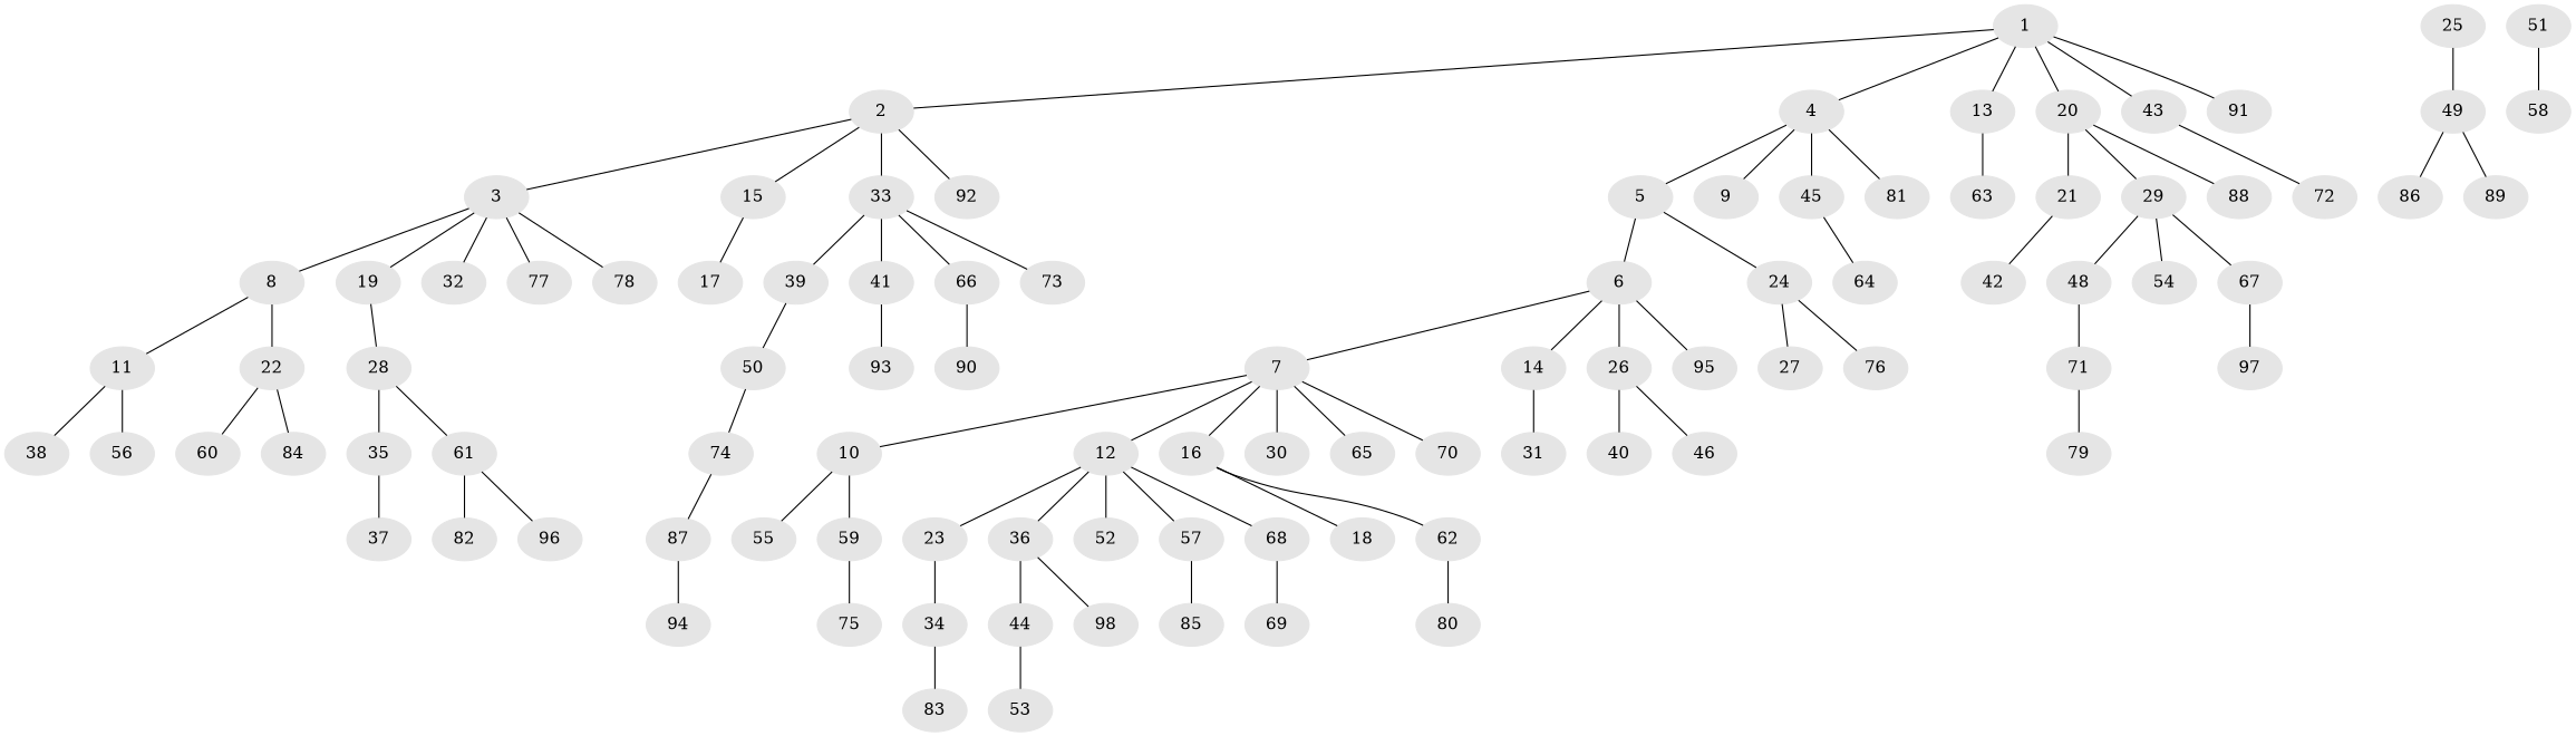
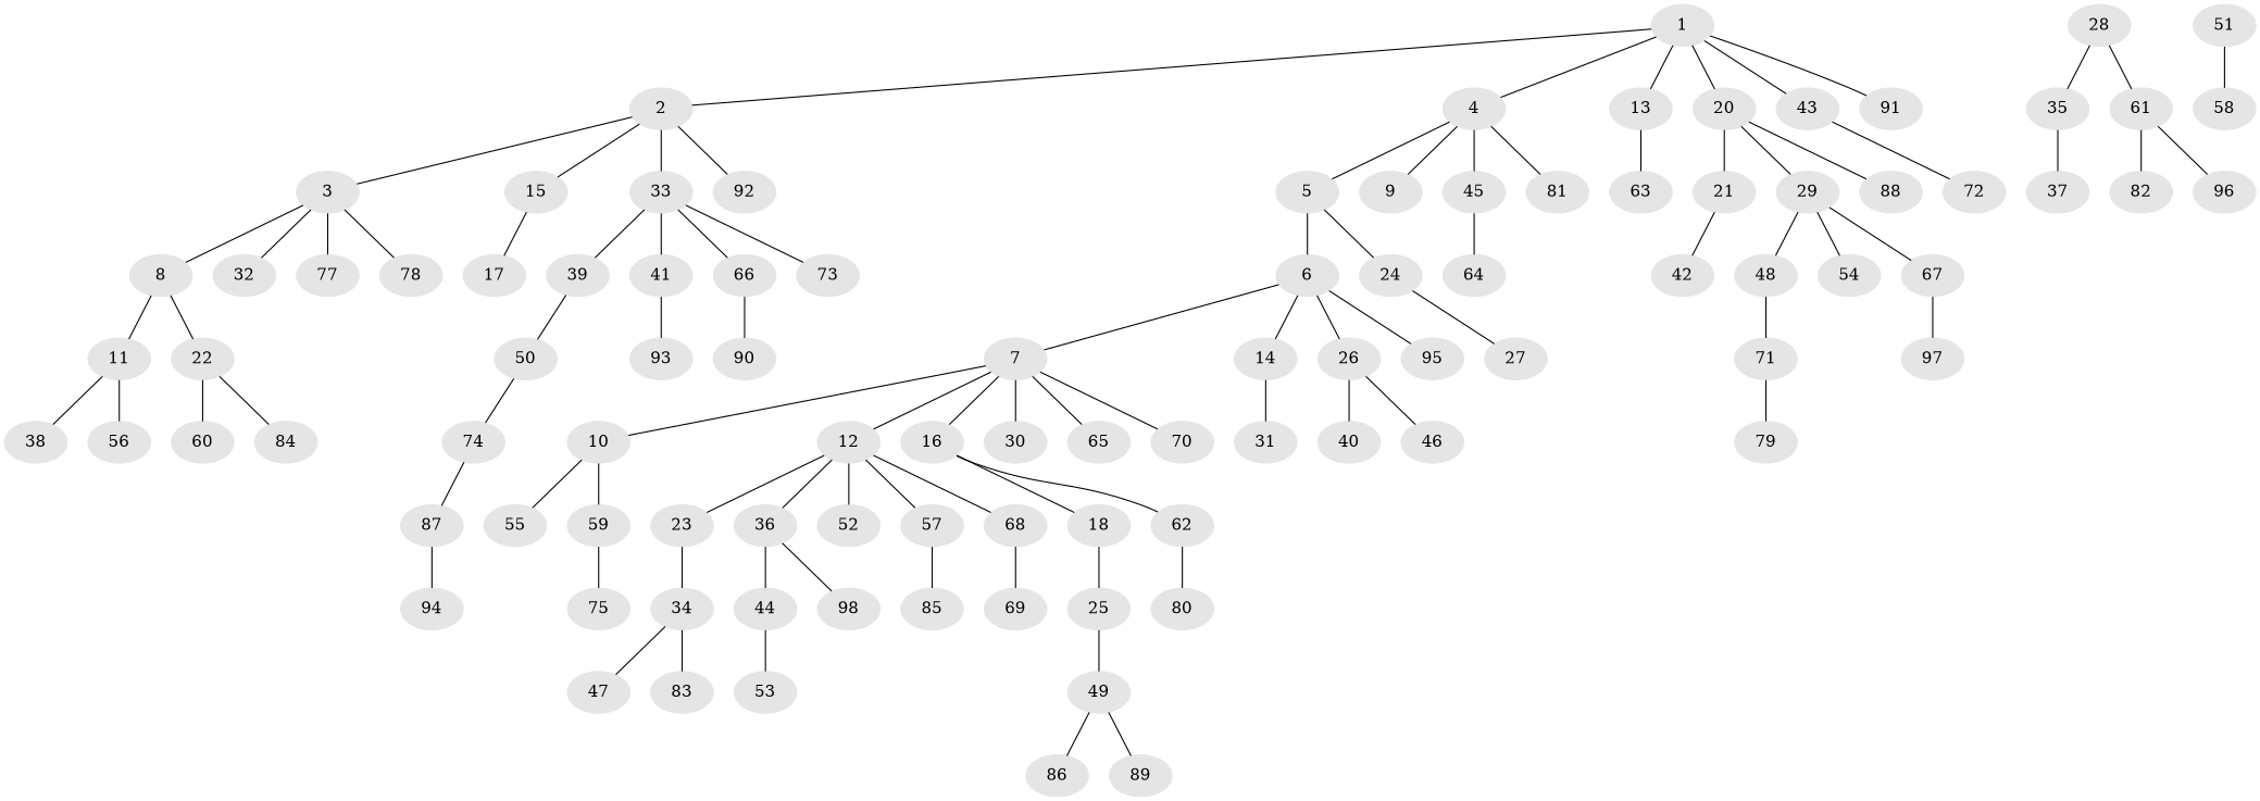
  graph {
    node [color=gray90 style=filled]
    1
    2
    4
    13
    20
    43
    91
    3
    15
    33
    92
    5
    9
    45
    81
    63
    21
    29
    88
    72
    8
-   19
    32
    77
    78
    17
    39
    41
    66
    73
    11
    22
    28
    6
    24
    64
    7
    14
    26
    95
    27
-   76
    10
    12
    16
    30
    65
    70
    31
    40
    46
    55
    59
    23
    36
    52
    57
    68
    18
    62
    38
    56
    60
    84
    75
    34
    44
    98
    85
    69
    25
    80
    49
    35
    61
    51
    58
    42
    48
    54
    67
+   47
    83
    86
    89
    37
    82
    96
    71
    97
    50
    93
    90
    53
    74
    79
    87
    94
    1 -- 2
    1 -- 4
    1 -- 13
    1 -- 20
    1 -- 43
    1 -- 91
    2 -- 3
    2 -- 15
    2 -- 33
    2 -- 92
    4 -- 5
    4 -- 9
    4 -- 45
    4 -- 81
    13 -- 63
    20 -- 21
    20 -- 29
    20 -- 88
    43 -- 72
    3 -- 8
-   3 -- 19
    3 -- 32
    3 -- 77
    3 -- 78
    15 -- 17
    33 -- 39
    33 -- 41
    33 -- 66
    33 -- 73
    5 -- 6
    5 -- 24
    45 -- 64
    21 -- 42
    29 -- 48
    29 -- 54
    29 -- 67
    8 -- 11
    8 -- 22
-   19 -- 28
    39 -- 50
    41 -- 93
    66 -- 90
    11 -- 38
    11 -- 56
    22 -- 60
    22 -- 84
    28 -- 35
    28 -- 61
    6 -- 7
    6 -- 14
    6 -- 26
    6 -- 95
    24 -- 27
-   24 -- 76
    7 -- 10
    7 -- 12
    7 -- 16
    7 -- 30
    7 -- 65
    7 -- 70
    14 -- 31
    26 -- 40
    26 -- 46
    10 -- 55
    10 -- 59
    12 -- 23
    12 -- 36
    12 -- 52
    12 -- 57
    12 -- 68
    16 -- 18
    16 -- 62
    59 -- 75
    23 -- 34
    36 -- 44
    36 -- 98
    57 -- 85
    68 -- 69
+   18 -- 25
    62 -- 80
+   34 -- 47
    34 -- 83
    44 -- 53
    25 -- 49
    49 -- 86
    49 -- 89
    35 -- 37
    61 -- 82
    61 -- 96
    51 -- 58
    48 -- 71
    67 -- 97
    71 -- 79
    50 -- 74
    74 -- 87
    87 -- 94
  }
